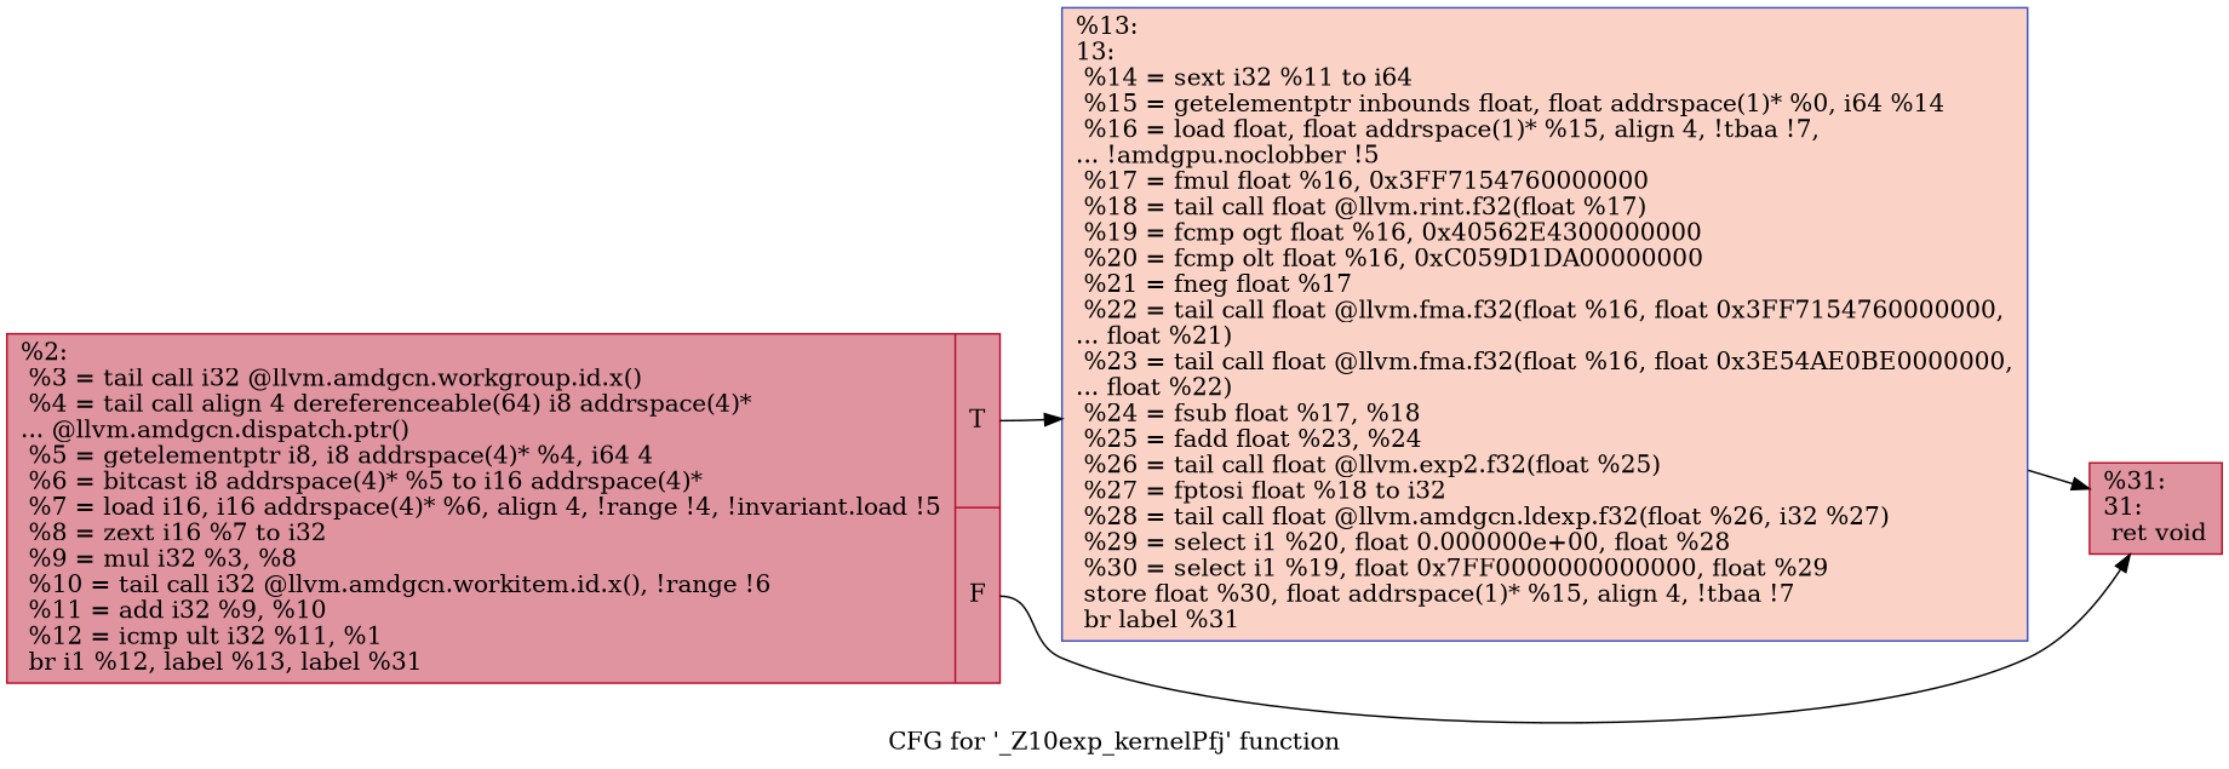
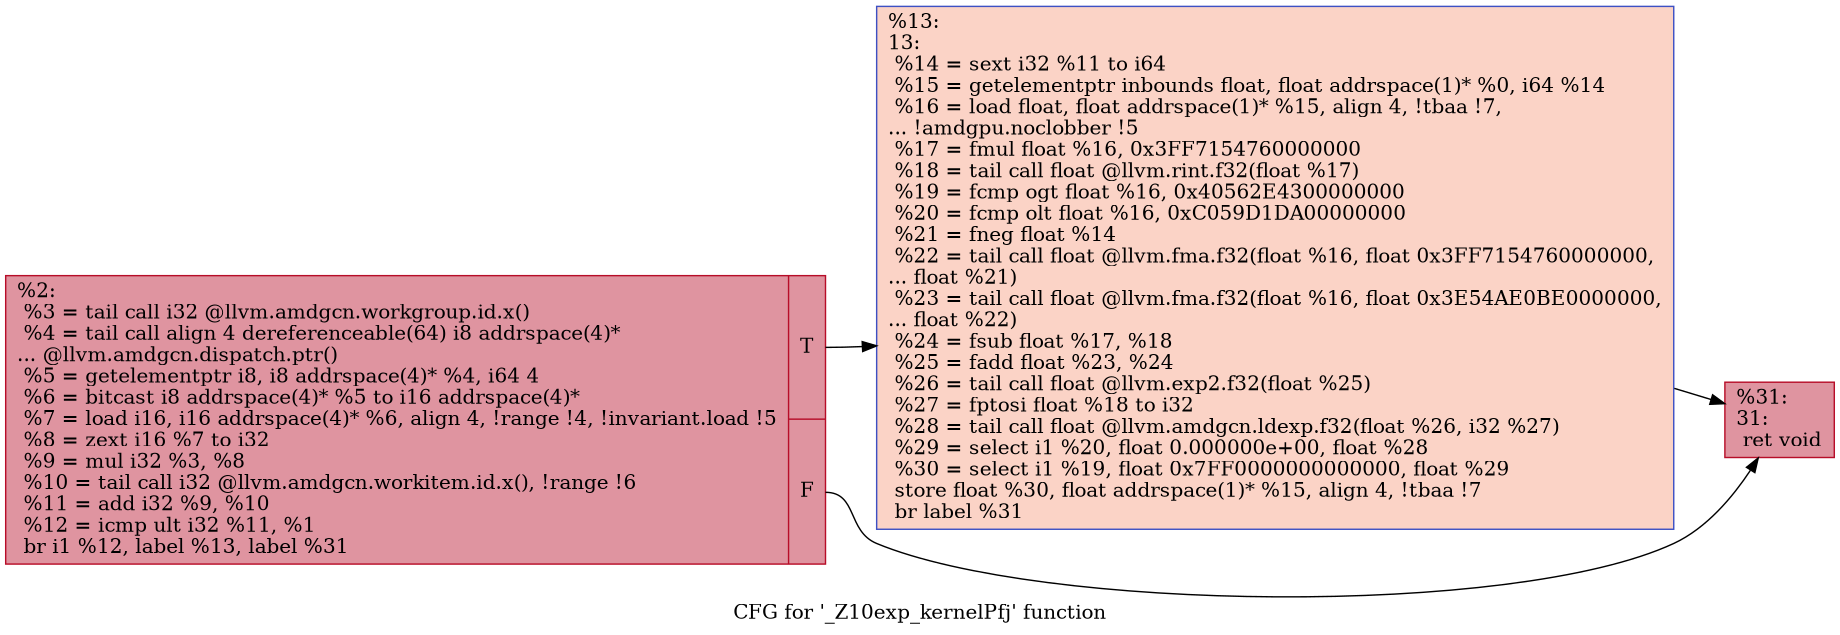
  digraph {
    label="CFG for '_Z10exp_kernelPfj' function"
    rankdir=LR
    node [color="#b70d28ff" fillcolor="#b70d2870" shape=record style=filled]
    n1 [label="{%2:\l  %3 = tail call i32 @llvm.amdgcn.workgroup.id.x()\l  %4 = tail call align 4 dereferenceable(64) i8 addrspace(4)*\l... @llvm.amdgcn.dispatch.ptr()\l  %5 = getelementptr i8, i8 addrspace(4)* %4, i64 4\l  %6 = bitcast i8 addrspace(4)* %5 to i16 addrspace(4)*\l  %7 = load i16, i16 addrspace(4)* %6, align 4, !range !4, !invariant.load !5\l  %8 = zext i16 %7 to i32\l  %9 = mul i32 %3, %8\l  %10 = tail call i32 @llvm.amdgcn.workitem.id.x(), !range !6\l  %11 = add i32 %9, %10\l  %12 = icmp ult i32 %11, %1\l  br i1 %12, label %13, label %31\l|{<s0>T|<s1>F}}"]
-   n2 [color="#3d50c3ff" fillcolor="#f59c7d70" label="{%13:\l13:                                               \l  %14 = sext i32 %11 to i64\l  %15 = getelementptr inbounds float, float addrspace(1)* %0, i64 %14\l  %16 = load float, float addrspace(1)* %15, align 4, !tbaa !7,\l... !amdgpu.noclobber !5\l  %17 = fmul float %16, 0x3FF7154760000000\l  %18 = tail call float @llvm.rint.f32(float %17)\l  %19 = fcmp ogt float %16, 0x40562E4300000000\l  %20 = fcmp olt float %16, 0xC059D1DA00000000\l  %21 = fneg float %17\l  %22 = tail call float @llvm.fma.f32(float %16, float 0x3FF7154760000000,\l... float %21)\l  %23 = tail call float @llvm.fma.f32(float %16, float 0x3E54AE0BE0000000,\l... float %22)\l  %24 = fsub float %17, %18\l  %25 = fadd float %23, %24\l  %26 = tail call float @llvm.exp2.f32(float %25)\l  %27 = fptosi float %18 to i32\l  %28 = tail call float @llvm.amdgcn.ldexp.f32(float %26, i32 %27)\l  %29 = select i1 %20, float 0.000000e+00, float %28\l  %30 = select i1 %19, float 0x7FF0000000000000, float %29\l  store float %30, float addrspace(1)* %15, align 4, !tbaa !7\l  br label %31\l}"]
+   n2 [color="#3d50c3ff" fillcolor="#f59c7d70" label="{%13:\l13:                                               \l  %14 = sext i32 %11 to i64\l  %15 = getelementptr inbounds float, float addrspace(1)* %0, i64 %14\l  %16 = load float, float addrspace(1)* %15, align 4, !tbaa !7,\l... !amdgpu.noclobber !5\l  %17 = fmul float %16, 0x3FF7154760000000\l  %18 = tail call float @llvm.rint.f32(float %17)\l  %19 = fcmp ogt float %16, 0x40562E4300000000\l  %20 = fcmp olt float %16, 0xC059D1DA00000000\l  %21 = fneg float %14\l  %22 = tail call float @llvm.fma.f32(float %16, float 0x3FF7154760000000,\l... float %21)\l  %23 = tail call float @llvm.fma.f32(float %16, float 0x3E54AE0BE0000000,\l... float %22)\l  %24 = fsub float %17, %18\l  %25 = fadd float %23, %24\l  %26 = tail call float @llvm.exp2.f32(float %25)\l  %27 = fptosi float %18 to i32\l  %28 = tail call float @llvm.amdgcn.ldexp.f32(float %26, i32 %27)\l  %29 = select i1 %20, float 0.000000e+00, float %28\l  %30 = select i1 %19, float 0x7FF0000000000000, float %29\l  store float %30, float addrspace(1)* %15, align 4, !tbaa !7\l  br label %31\l}"]
    n3 [label="{%31:\l31:                                               \l  ret void\l}"]
    n1 -> n2 [tailport=s0]
    n1 -> n3 [tailport=s1]
    n2 -> n3
  }
